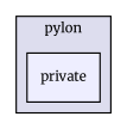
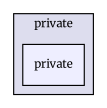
  digraph {
    compound=true
    fontname=Merriweather
    n1 [fillcolor="#eeeeff" fontname=Merriweather fontsize=10 label=private pencolor=black shape=box style=filled]
    subgraph cluster_1 {
      bgcolor="#ddddee"
      fontsize=10
-     label=pylon
+     label=private
      pencolor=black
      n1
    }
  }
